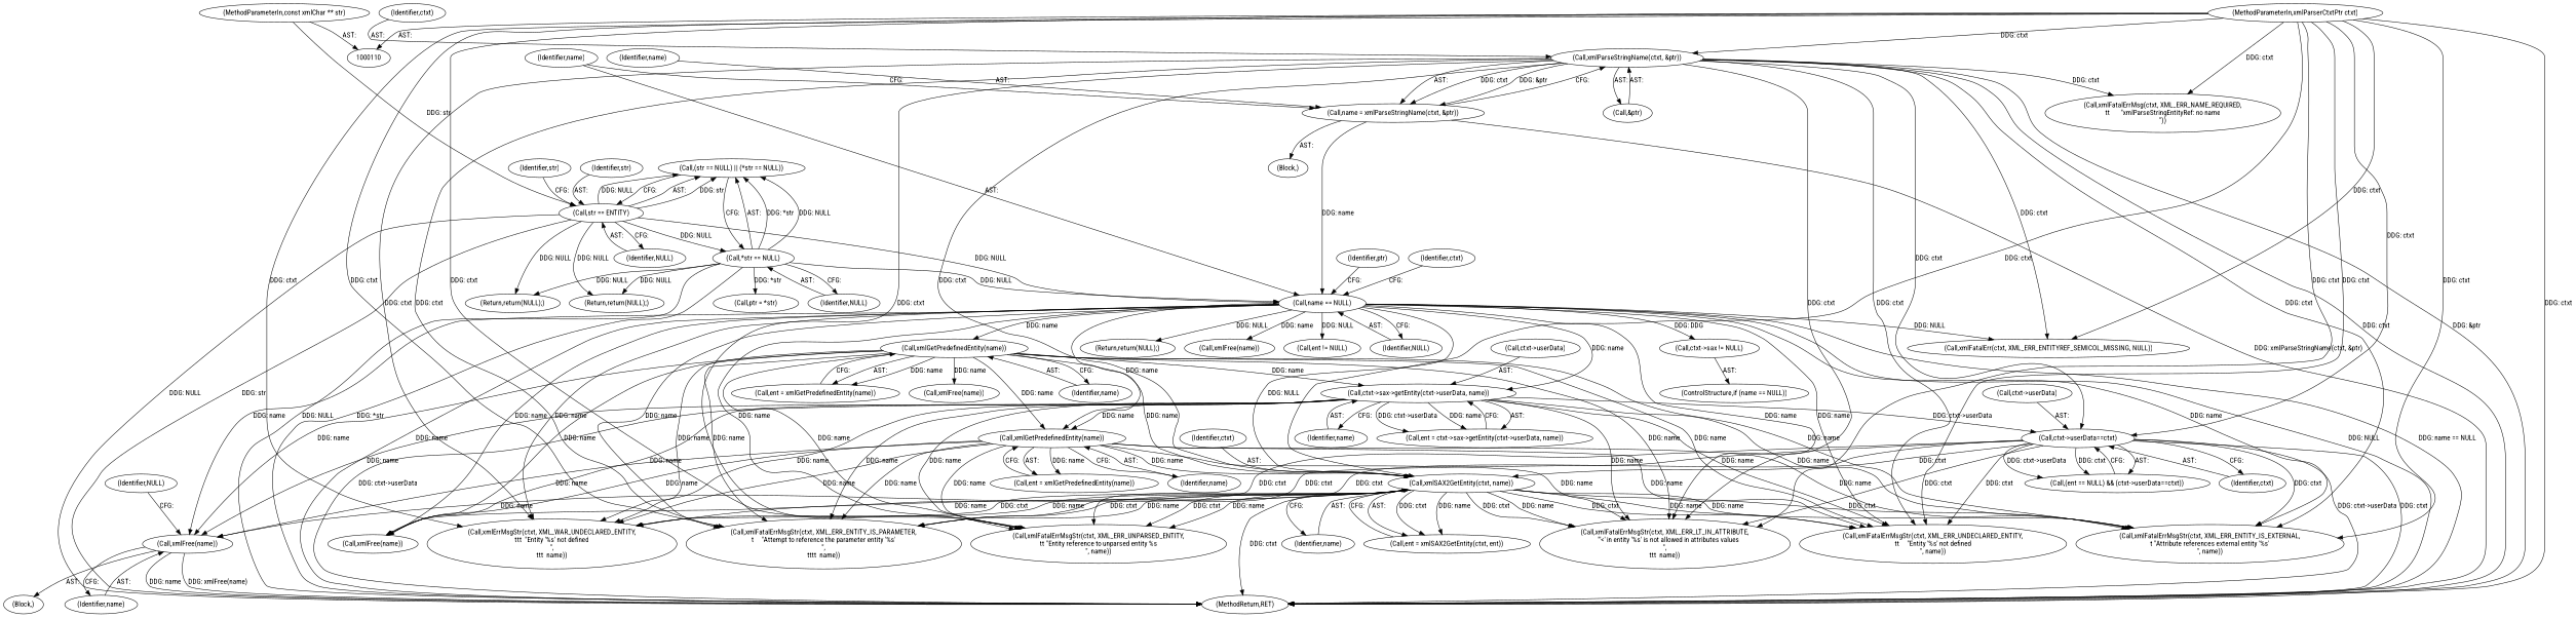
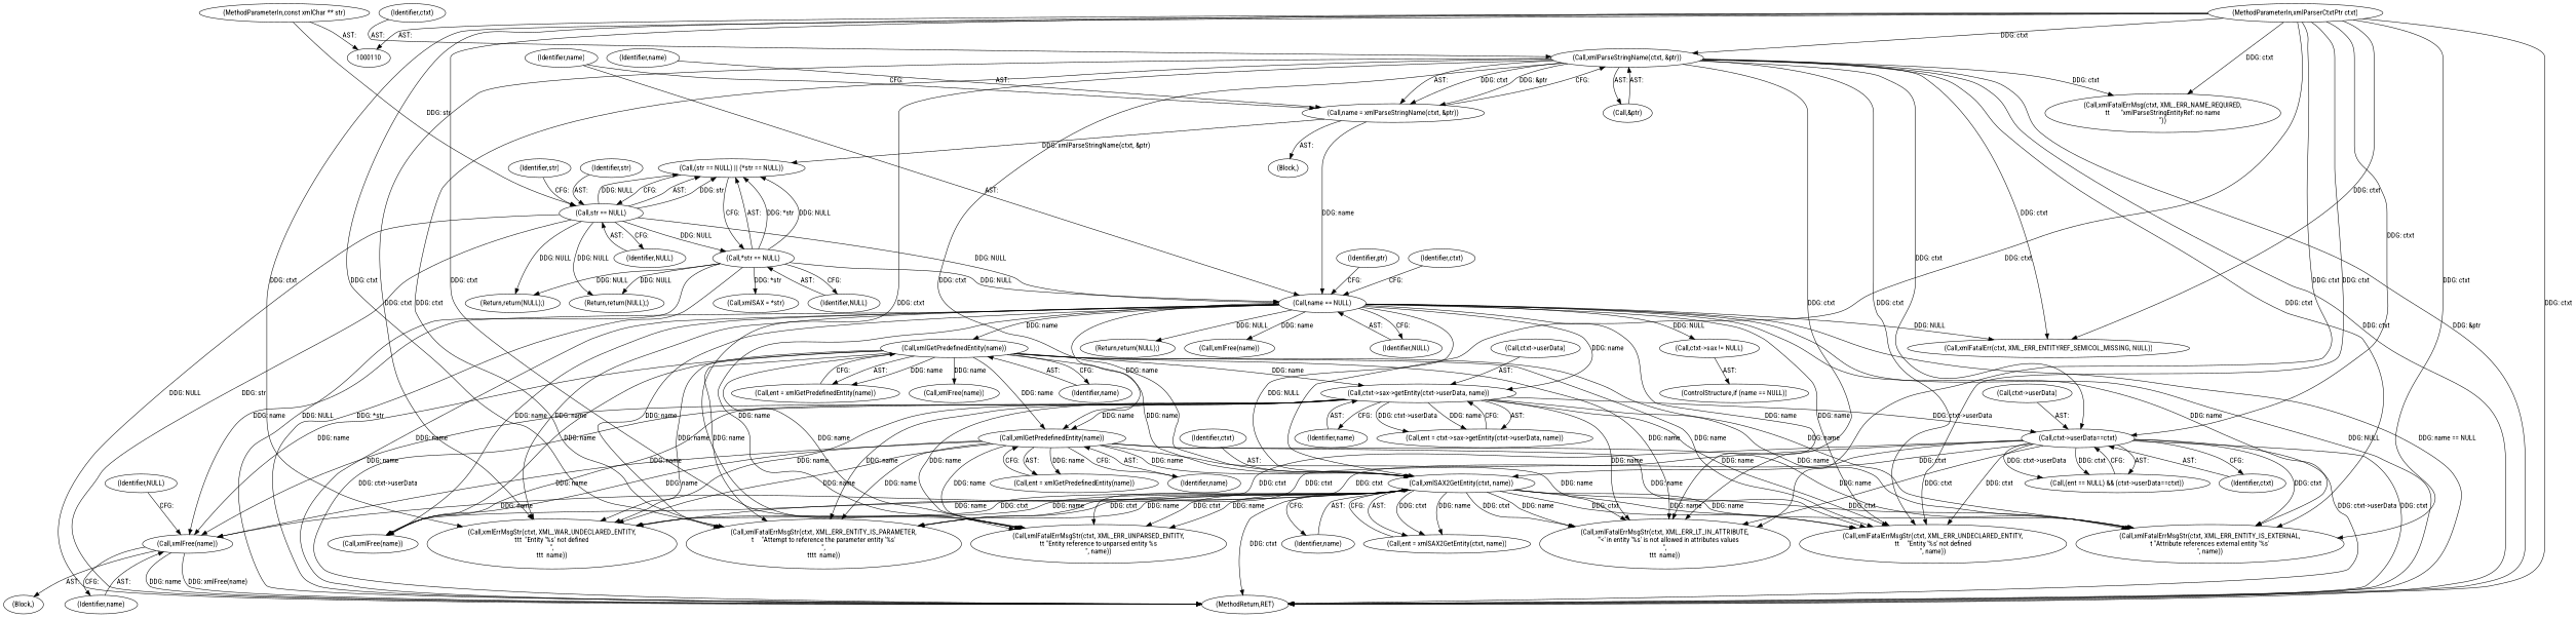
  digraph {
    fontname="Roboto Condensed"
    node [fontname="Roboto Condensed"]
    edge [fontname="Roboto Condensed"]
    n1 [label="(Call,xmlFree(name))"]
    n2 [label="(Identifier,name)"]
    n3 [label="(MethodReturn,RET)"]
    n4 [label="(Block,)"]
    n5 [label="(Call,xmlGetPredefinedEntity(name))"]
    n6 [label="(Call,xmlSAX2GetEntity(ctxt, name))"]
    n7 [label="(Call,ctxt->sax->getEntity(ctxt->userData, name))"]
    n8 [label="(Call,xmlGetPredefinedEntity(name))"]
    n9 [label="(Identifier,name)"]
    n10 [label="(Call,xmlErrMsgStr(ctxt, XML_WAR_UNDECLARED_ENTITY,\n\t\t\t  \"Entity '%s' not defined\n\",\n\t\t\t  name))"]
    n11 [label="(Call,ent = xmlGetPredefinedEntity(name))"]
    n12 [label="(Call,xmlFatalErrMsgStr(ctxt, XML_ERR_UNPARSED_ENTITY,\n\t\t \"Entity reference to unparsed entity %s\n\", name))"]
    n13 [label="(Call,xmlFatalErrMsgStr(ctxt, XML_ERR_ENTITY_IS_EXTERNAL,\n\t \"Attribute references external entity '%s'\n\", name))"]
    n14 [label="(Call,xmlFree(name))"]
    n15 [label="(Call,xmlFatalErrMsgStr(ctxt, XML_ERR_ENTITY_IS_PARAMETER,\n\t     \"Attempt to reference the parameter entity '%s'\n\",\n\t\t\t\t  name))"]
    n16 [label="(Call,xmlFatalErrMsgStr(ctxt, XML_ERR_LT_IN_ATTRIBUTE,\n     \"'<' in entity '%s' is not allowed in attributes values\n\",\n\t\t\t  name))"]
    n17 [label="(Call,xmlFree(name))"]
    n18 [label="(Call,xmlFatalErrMsgStr(ctxt, XML_ERR_UNDECLARED_ENTITY,\n\t\t     \"Entity '%s' not defined\n\", name))"]
-   n19 [label="(Call,ent = xmlSAX2GetEntity(ctxt, ent))"]
+   n19 [label="(Call,ent = xmlSAX2GetEntity(ctxt, name))"]
    n20 [label="(Identifier,name)"]
    n21 [label="(Call,ctxt->userData==ctxt)"]
    n22 [label="(Identifier,name)"]
    n23 [label="(Call,ent = ctxt->sax->getEntity(ctxt->userData, name))"]
    n24 [label="(Call,ent = xmlGetPredefinedEntity(name))"]
    n25 [label="(Identifier,name)"]
    n26 [label="(Call,name == NULL)"]
    n27 [label="(Return,return(NULL);)"]
    n28 [label="(Call,xmlFree(name))"]
-   n29 [label="(Call,ent != NULL)"]
    n30 [label="(Call,xmlFatalErr(ctxt, XML_ERR_ENTITYREF_SEMICOL_MISSING, NULL))"]
    n31 [label="(Call,ctxt->sax != NULL)"]
    n32 [label="(Identifier,NULL)"]
    n33 [label="(ControlStructure,if (name == NULL))"]
    n34 [label="(Call,name = xmlParseStringName(ctxt, &ptr))"]
    n35 [label="(Call,xmlParseStringName(ctxt, &ptr))"]
    n36 [label="(Block,)"]
    n37 [label="(Call,xmlFatalErrMsg(ctxt, XML_ERR_NAME_REQUIRED,\n\t\t       \"xmlParseStringEntityRef: no name\n\"))"]
    n38 [label="(Call,&ptr)"]
    n39 [label="(Call,(ent == NULL) && (ctxt->userData==ctxt))"]
    n40 [label="(Identifier,ctxt)"]
    n41 [label="(MethodParameterIn,xmlParserCtxtPtr ctxt)"]
    1000110
-   n43 [label="(Call,str == ENTITY)"]
+   n43 [label="(Call,str == NULL)"]
    n44 [label="(Call,*str == NULL)"]
    n45 [label="(Identifier,NULL)"]
    n46 [label="(Return,return(NULL);)"]
    n47 [label="(Call,(str == NULL) || (*str == NULL))"]
    n48 [label="(Return,return(NULL);)"]
-   n49 [label="(Call,ptr = *str)"]
+   n49 [label="(Call,xmlSAX = *str)"]
    n50 [label="(Identifier,NULL)"]
    n51 [label="(MethodParameterIn,const xmlChar ** str)"]
    n52 [label="(Call,ctxt->userData)"]
    n53 [label="(Identifier,ctxt)"]
    n54 [label="(Identifier,ctxt)"]
    n55 [label="(Call,ctxt->userData)"]
    n56 [label="(Identifier,ptr)"]
    n57 [label="(Identifier,name)"]
    n58 [label="(Identifier,ctxt)"]
    n59 [label="(Identifier,str)"]
    n60 [label="(Identifier,NULL)"]
    n61 [label="(Identifier,name)"]
    n62 [label="(Identifier,str)"]
    n1 -> n2 [label="CFG: "]
    n1 -> n3 [label="DDG: xmlFree(name)"]
    n1 -> n3 [label="DDG: name"]
    n1 -> n4 [label="AST: "]
    n2 -> n1 [label="AST: "]
    n5 -> n1 [label="DDG: name"]
    n5 -> n6 [label="DDG: name"]
    n5 -> n7 [label="DDG: name"]
    n5 -> n8 [label="DDG: name"]
    n5 -> n9 [label="CFG: "]
    n5 -> n10 [label="DDG: name"]
    n5 -> n11 [label="AST: "]
    n5 -> n11 [label="DDG: name"]
    n5 -> n12 [label="DDG: name"]
    n5 -> n13 [label="DDG: name"]
    n5 -> n14 [label="DDG: name"]
    n5 -> n15 [label="DDG: name"]
    n5 -> n16 [label="DDG: name"]
    n5 -> n17 [label="DDG: name"]
    n5 -> n18 [label="DDG: name"]
    n6 -> n1 [label="DDG: name"]
    n6 -> n3 [label="DDG: ctxt"]
    n6 -> n10 [label="DDG: ctxt"]
    n6 -> n10 [label="DDG: name"]
    n6 -> n12 [label="DDG: ctxt"]
    n6 -> n12 [label="DDG: name"]
    n6 -> n13 [label="DDG: ctxt"]
    n6 -> n13 [label="DDG: name"]
    n6 -> n14 [label="DDG: name"]
    n6 -> n15 [label="DDG: ctxt"]
    n6 -> n15 [label="DDG: name"]
    n6 -> n16 [label="DDG: ctxt"]
    n6 -> n16 [label="DDG: name"]
    n6 -> n18 [label="DDG: ctxt"]
    n6 -> n18 [label="DDG: name"]
    n6 -> n19 [label="AST: "]
    n6 -> n19 [label="DDG: ctxt"]
    n6 -> n19 [label="DDG: name"]
    n6 -> n20 [label="CFG: "]
    n7 -> n1 [label="DDG: name"]
    n7 -> n3 [label="DDG: ctxt->userData"]
    n7 -> n8 [label="DDG: name"]
    n7 -> n10 [label="DDG: name"]
    n7 -> n12 [label="DDG: name"]
    n7 -> n13 [label="DDG: name"]
    n7 -> n14 [label="DDG: name"]
    n7 -> n15 [label="DDG: name"]
    n7 -> n16 [label="DDG: name"]
    n7 -> n18 [label="DDG: name"]
    n7 -> n21 [label="DDG: ctxt->userData"]
    n7 -> n22 [label="CFG: "]
    n7 -> n23 [label="AST: "]
    n7 -> n23 [label="DDG: ctxt->userData"]
    n7 -> n23 [label="DDG: name"]
    n8 -> n1 [label="DDG: name"]
    n8 -> n6 [label="DDG: name"]
    n8 -> n10 [label="DDG: name"]
    n8 -> n12 [label="DDG: name"]
    n8 -> n13 [label="DDG: name"]
    n8 -> n14 [label="DDG: name"]
    n8 -> n15 [label="DDG: name"]
    n8 -> n16 [label="DDG: name"]
    n8 -> n18 [label="DDG: name"]
    n8 -> n24 [label="AST: "]
    n8 -> n24 [label="DDG: name"]
    n8 -> n25 [label="CFG: "]
    n9 -> n5 [label="AST: "]
    n11 -> n5 [label="CFG: "]
    n19 -> n6 [label="CFG: "]
    n20 -> n6 [label="AST: "]
    n21 -> n3 [label="DDG: ctxt"]
    n21 -> n3 [label="DDG: ctxt->userData"]
    n21 -> n6 [label="DDG: ctxt"]
    n21 -> n10 [label="DDG: ctxt"]
    n21 -> n12 [label="DDG: ctxt"]
    n21 -> n13 [label="DDG: ctxt"]
    n21 -> n15 [label="DDG: ctxt"]
    n21 -> n16 [label="DDG: ctxt"]
    n21 -> n18 [label="DDG: ctxt"]
    n21 -> n39 [label="AST: "]
    n21 -> n39 [label="DDG: ctxt->userData"]
    n21 -> n39 [label="DDG: ctxt"]
    n21 -> n40 [label="CFG: "]
    n22 -> n7 [label="AST: "]
    n23 -> n7 [label="CFG: "]
    n24 -> n8 [label="CFG: "]
    n25 -> n8 [label="AST: "]
    n26 -> n1 [label="DDG: name"]
    n26 -> n3 [label="DDG: NULL"]
    n26 -> n3 [label="DDG: name == NULL"]
    n26 -> n3 [label="DDG: name"]
    n26 -> n5 [label="DDG: name"]
    n26 -> n6 [label="DDG: NULL"]
    n26 -> n7 [label="DDG: name"]
    n26 -> n8 [label="DDG: name"]
    n26 -> n10 [label="DDG: name"]
    n26 -> n12 [label="DDG: name"]
    n26 -> n13 [label="DDG: name"]
    n26 -> n14 [label="DDG: name"]
    n26 -> n15 [label="DDG: name"]
    n26 -> n16 [label="DDG: name"]
    n26 -> n18 [label="DDG: name"]
    n26 -> n27 [label="DDG: NULL"]
    n26 -> n28 [label="DDG: name"]
-   n26 -> n29 [label="DDG: NULL"]
    n26 -> n30 [label="DDG: NULL"]
-   n26 -> n31 [label="DDG: DDG"]
+   n26 -> n31 [label="DDG: NULL"]
    n26 -> n32 [label="CFG: "]
    n31 -> n33 [label="AST: "]
    n32 -> n26 [label="AST: "]
-   n34 -> n3 [label="DDG: xmlParseStringName(ctxt, &ptr)"]
+   n34 -> n47 [label="DDG: xmlParseStringName(ctxt, &ptr)"]
    n34 -> n26 [label="DDG: name"]
    n34 -> n35 [label="CFG: "]
    n34 -> n36 [label="AST: "]
    n35 -> n3 [label="DDG: ctxt"]
    n35 -> n3 [label="DDG: &ptr"]
    n35 -> n6 [label="DDG: ctxt"]
    n35 -> n10 [label="DDG: ctxt"]
    n35 -> n12 [label="DDG: ctxt"]
    n35 -> n13 [label="DDG: ctxt"]
    n35 -> n15 [label="DDG: ctxt"]
    n35 -> n16 [label="DDG: ctxt"]
    n35 -> n18 [label="DDG: ctxt"]
    n35 -> n21 [label="DDG: ctxt"]
    n35 -> n30 [label="DDG: ctxt"]
    n35 -> n34 [label="AST: "]
    n35 -> n34 [label="DDG: ctxt"]
    n35 -> n34 [label="DDG: &ptr"]
    n35 -> n37 [label="DDG: ctxt"]
    n35 -> n38 [label="AST: "]
    n38 -> n35 [label="AST: "]
    n39 -> n21 [label="CFG: "]
    n40 -> n21 [label="AST: "]
    n41 -> n3 [label="DDG: ctxt"]
    n41 -> n6 [label="DDG: ctxt"]
    n41 -> n10 [label="DDG: ctxt"]
    n41 -> n12 [label="DDG: ctxt"]
    n41 -> n13 [label="DDG: ctxt"]
    n41 -> n15 [label="DDG: ctxt"]
    n41 -> n16 [label="DDG: ctxt"]
    n41 -> n18 [label="DDG: ctxt"]
    n41 -> n21 [label="DDG: ctxt"]
    n41 -> n30 [label="DDG: ctxt"]
    n41 -> n35 [label="DDG: ctxt"]
    n41 -> n37 [label="DDG: ctxt"]
    n41 -> 1000110 [label="AST: "]
    n43 -> n3 [label="DDG: NULL"]
    n43 -> n3 [label="DDG: str"]
    n43 -> n26 [label="DDG: NULL"]
    n43 -> n44 [label="DDG: NULL"]
    n43 -> n45 [label="CFG: "]
    n43 -> n46 [label="DDG: NULL"]
    n43 -> n47 [label="AST: "]
    n43 -> n47 [label="DDG: str"]
    n43 -> n47 [label="DDG: NULL"]
    n43 -> n48 [label="DDG: NULL"]
    n44 -> n3 [label="DDG: NULL"]
    n44 -> n3 [label="DDG: *str"]
    n44 -> n26 [label="DDG: NULL"]
    n44 -> n46 [label="DDG: NULL"]
    n44 -> n47 [label="AST: "]
    n44 -> n47 [label="DDG: *str"]
    n44 -> n47 [label="DDG: NULL"]
    n44 -> n48 [label="DDG: NULL"]
    n44 -> n49 [label="DDG: *str"]
    n44 -> n50 [label="CFG: "]
    n45 -> n43 [label="AST: "]
    n47 -> n43 [label="CFG: "]
    n47 -> n44 [label="CFG: "]
    n50 -> n44 [label="AST: "]
    n51 -> 1000110 [label="AST: "]
    n51 -> n43 [label="DDG: str"]
    n52 -> n21 [label="AST: "]
    n53 -> n6 [label="AST: "]
    n54 -> n35 [label="AST: "]
    n55 -> n7 [label="AST: "]
    n56 -> n26 [label="CFG: "]
    n57 -> n26 [label="AST: "]
    n57 -> n34 [label="CFG: "]
    n58 -> n26 [label="CFG: "]
    n59 -> n43 [label="CFG: "]
    n60 -> n1 [label="CFG: "]
    n61 -> n34 [label="AST: "]
    n62 -> n43 [label="AST: "]
  }
